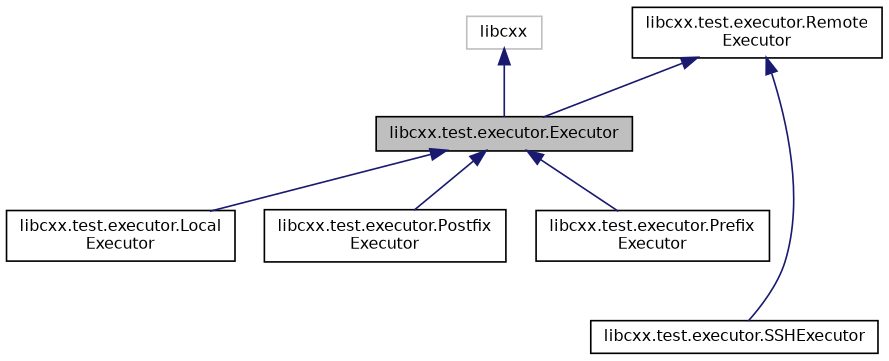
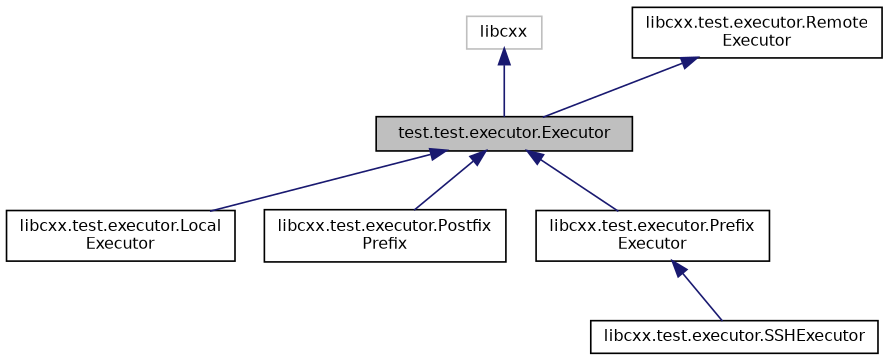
  digraph {
    rankdir=TB
    node [color=black fillcolor=white fontname=Helvetica fontsize=10 shape=record style=filled]
    edge [color=midnightblue dir=back fontname=Helvetica fontsize=10 labelfontname=Helvetica labelfontsize=10 style=solid]
-   n1 [fillcolor=grey75 fontcolor=black height=0.2 label="libcxx.test.executor.Executor" width=0.4]
+   n1 [fillcolor=grey75 fontcolor=black height=0.2 label="test.test.executor.Executor" width=0.4]
    n2 [height=0.2 label="libcxx.test.executor.Local\lExecutor" width=0.4]
-   n3 [height=0.2 label="libcxx.test.executor.Postfix\lExecutor" width=0.4]
+   n3 [height=0.2 label="libcxx.test.executor.Postfix\lPrefix" width=0.4]
    n4 [height=0.2 label="libcxx.test.executor.Prefix\lExecutor" width=0.4]
    n5 [height=0.2 label="libcxx.test.executor.Remote\lExecutor" width=0.4]
    n6 [height=0.2 label="libcxx.test.executor.SSHExecutor" width=0.4]
    n7 [color=grey75 height=0.2 label=libcxx width=0.4]
    n1 -> n2
    n1 -> n3
    n1 -> n4
    n5 -> n1
-   n5 -> n6
+   n4 -> n6
    n7 -> n1
  }
